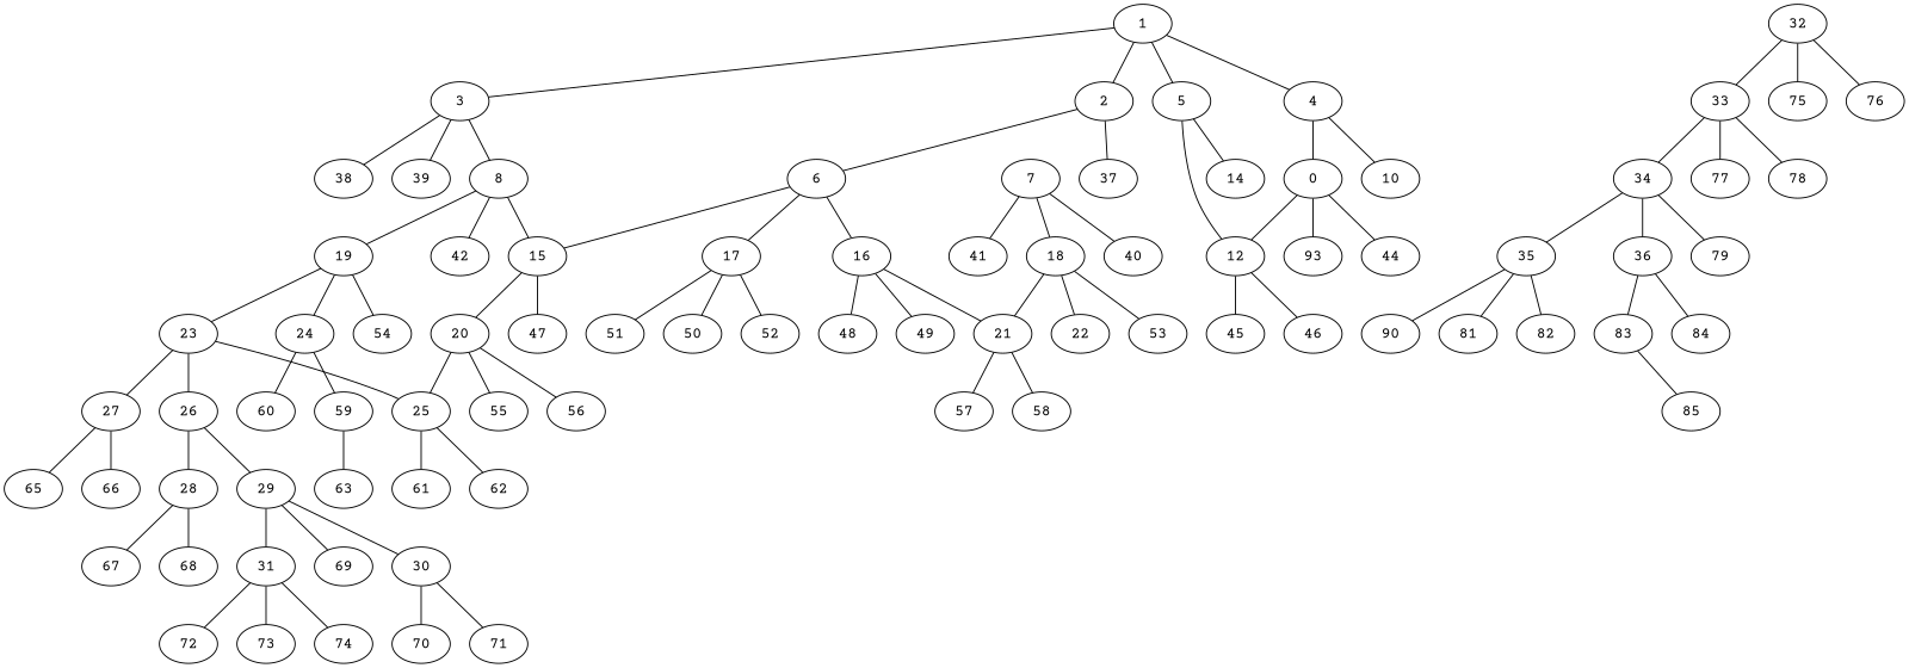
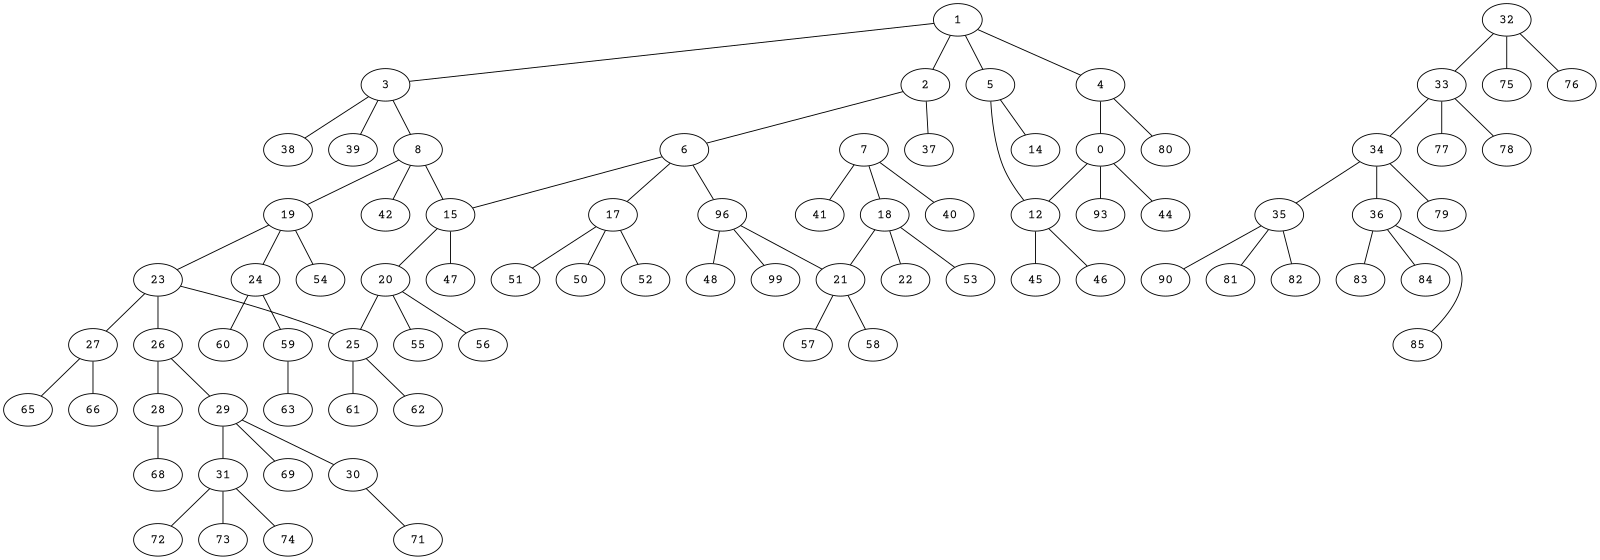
  graph {
    fontname="Courier Prime"
    node [chem=H fontname="Courier Prime"]
    edge [fontname="Courier Prime" valence=1]
    1 [chem=C]
    2 [chem=C]
    3 [chem=C]
    4 [chem=S]
    5 [chem=S]
    6 [chem=C]
    37
    8 [chem=C]
    38
    39
    n11 [chem=C label=0]
-   10 [chem=O]
+   10 [chem=O label=80]
    12 [chem=C]
    14 [chem=O]
    15 [chem=C]
-   16 [chem=C]
+   16 [chem=C label=96]
    17 [chem=C]
    7 [chem=C]
    18 [chem=C]
    40
    41
    19 [chem=C]
    42
    n24 [label=93]
    44
    45
    46
    20 [chem=C]
    47
    21 [chem=C]
    48
-   49
+   49 [label=99]
    50
    51
    52
    22 [chem=Br]
    53
    23 [chem=C]
    24 [chem=C]
    54
    25 [chem=C]
    55
    56
    57
    58
    26 [chem=C]
    27 [chem=C]
    59
    60
    61
    62
    28 [chem=C]
    29 [chem=C]
    65
    66
-   67
    68
    63
    30 [chem=C]
    31 [chem=C]
    69
-   70
    71
    72
    73
    74
    32 [chem=C]
    33 [chem=C]
    75
    76
    34 [chem=C]
    77
    78
    35 [chem=C]
    36 [chem=C]
    79
    n77 [label=90]
    81
    82
    83
    84
    85
    1 -- 2
    1 -- 3
    1 -- 4
    1 -- 5
    2 -- 6
    2 -- 37
    3 -- 8
    3 -- 38
    3 -- 39
    4 -- n11
    4 -- 10 [valence=2]
    5 -- 12
    5 -- 14 [valence=2]
    6 -- 15
    6 -- 16
    6 -- 17
    8 -- 15
    8 -- 19
    8 -- 42
    n11 -- 12
    n11 -- n24
    n11 -- 44
    12 -- 45
    12 -- 46
    15 -- 20
    15 -- 47
    16 -- 21
    16 -- 48
    16 -- 49
    17 -- 50
    17 -- 51
    17 -- 52
    7 -- 18
    7 -- 40
    7 -- 41
    18 -- 21
    18 -- 22
    18 -- 53
    19 -- 23
    19 -- 24
    19 -- 54
    20 -- 25
    20 -- 55
    20 -- 56
    21 -- 57
    21 -- 58
    23 -- 25
    23 -- 26
    23 -- 27
    24 -- 59
    24 -- 60
    25 -- 61
    25 -- 62
    26 -- 28
    26 -- 29
    27 -- 65
    27 -- 66
    59 -- 63
-   28 -- 67
    28 -- 68
    29 -- 30
    29 -- 31
    29 -- 69
-   30 -- 70
    30 -- 71
    31 -- 72
    31 -- 73
    31 -- 74
    32 -- 33
    32 -- 75
    32 -- 76
    33 -- 34
    33 -- 77
    33 -- 78
    34 -- 35
    34 -- 36
    34 -- 79
    35 -- n77
    35 -- 81
    35 -- 82
    36 -- 83
    36 -- 84
-   83 -- 85
+   36 -- 85
  }
